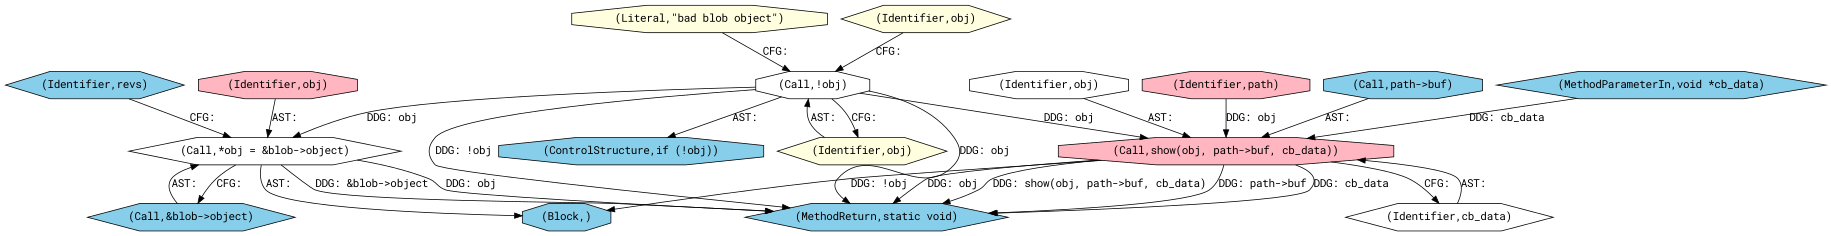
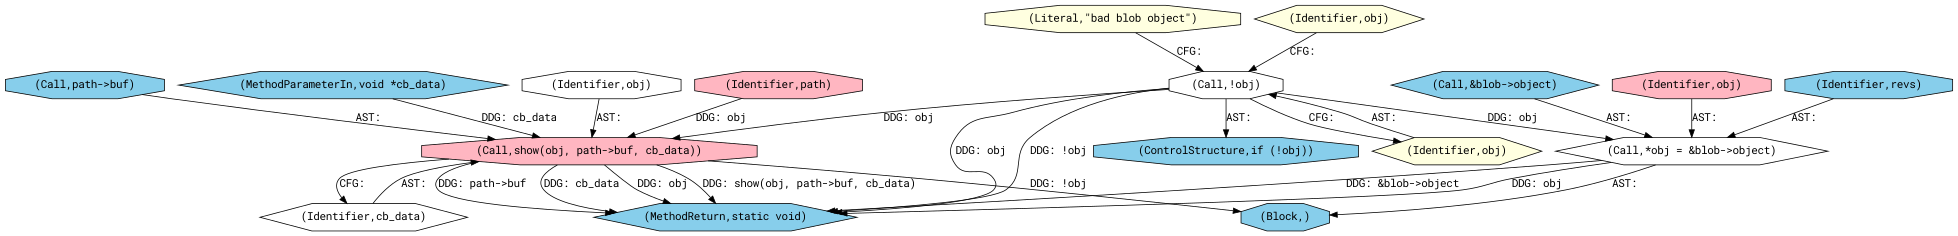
  digraph {
    fontname="Roboto Mono"
    node [fillcolor=skyblue fontname="Roboto Mono" shape=octagon style=filled]
    edge [fontname="Roboto Mono"]
    n1 [fillcolor=white label="(Call,*obj = &blob->object)" shape=hexagon]
    n2 [label="(Call,&blob->object)" shape=hexagon]
    n3 [label="(MethodReturn,static void)" shape=hexagon]
    n4 [label="(Block,)"]
    n5 [fillcolor=white label="(Call,!obj)"]
    n6 [fillcolor=lightpink label="(Call,show(obj, path->buf, cb_data))"]
    n7 [label="(ControlStructure,if (!obj))"]
    n8 [fillcolor=lightyellow label="(Identifier,obj)" shape=hexagon]
    n9 [fillcolor=white label="(Identifier,cb_data)" shape=hexagon]
    n10 [label="(Call,path->buf)"]
    n11 [fillcolor=lightyellow label="(Literal,\"bad blob object\")"]
    n12 [label="(MethodParameterIn,void *cb_data)" shape=hexagon]
    n13 [fillcolor=lightpink label="(Identifier,obj)"]
    n14 [fillcolor=lightyellow label="(Identifier,obj)" shape=hexagon]
-   n15 [label="(Identifier,revs)" shape=hexagon]
+   n15 [label="(Identifier,revs)"]
    n16 [fillcolor=white label="(Identifier,obj)"]
    n17 [fillcolor=lightpink label="(Identifier,path)"]
-   n1 -> n2 [label="CFG: "]
    n1 -> n3 [label="DDG: &blob->object"]
    n1 -> n3 [label="DDG: obj"]
    n1 -> n4 [label="AST: "]
    n2 -> n1 [label="AST: "]
    n5 -> n1 [label="DDG: obj"]
    n5 -> n3 [label="DDG: obj"]
    n5 -> n3 [label="DDG: !obj"]
    n5 -> n6 [label="DDG: obj"]
    n5 -> n7 [label="AST: "]
    n5 -> n8 [label="CFG: "]
    n6 -> n3 [label="DDG: path->buf"]
    n6 -> n3 [label="DDG: cb_data"]
    n6 -> n3 [label="DDG: obj"]
    n6 -> n3 [label="DDG: show(obj, path->buf, cb_data)"]
    n6 -> n4 [label="DDG: !obj"]
    n6 -> n9 [label="CFG: "]
    n8 -> n5 [label="AST: "]
    n9 -> n6 [label="AST: "]
    n10 -> n6 [label="AST: "]
    n11 -> n5 [label="CFG: "]
    n12 -> n6 [label="DDG: cb_data"]
    n13 -> n1 [label="AST: "]
    n14 -> n5 [label="CFG: "]
-   n15 -> n1 [label="CFG: "]
+   n15 -> n1 [label="AST: "]
    n16 -> n6 [label="AST: "]
    n17 -> n6 [label="DDG: obj"]
  }
